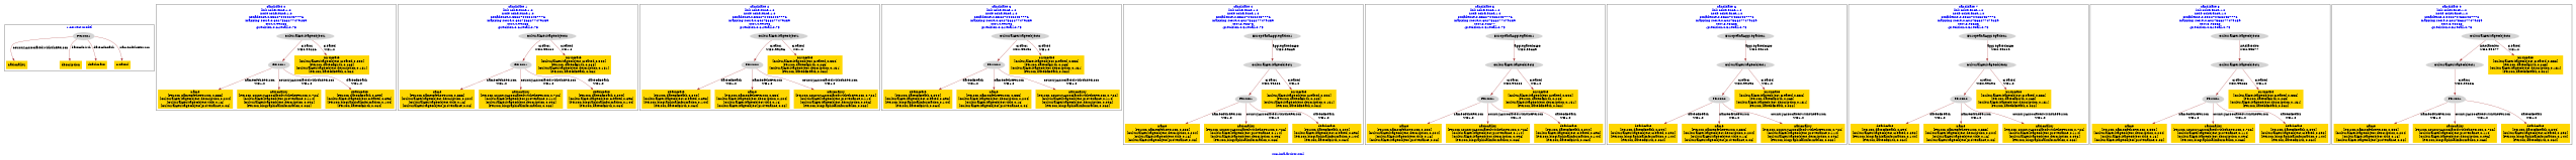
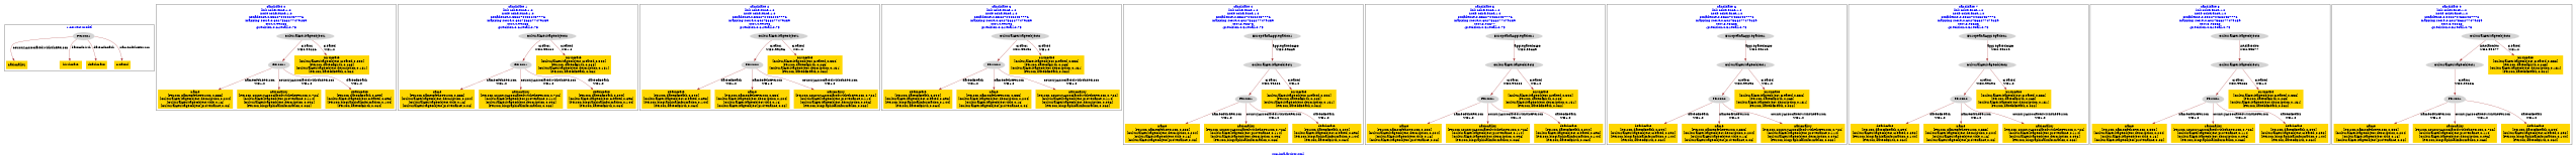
  digraph {
    fontcolor=blue
    label="s03-ima-artists.xml"
    remincross=true
    node [fillcolor=gold style=filled shape=plaintext]
    edge [color=brown fontcolor=black]
    n1 [color=white fillcolor=lightgray label=Person1 shape=""]
    n2 [label=nationality]
-   n3 [label=description]
+   n3 [label=birthDate]
    n4 [label=deathDate]
    n5 [label=created]
    n6 [color=white fillcolor=lightgray label=CulturalHeritageObject1 shape=""]
    n7 [color=white fillcolor=lightgray label=Person1 shape=""]
    n8 [label="name\n[Person,nameOfThePerson,0.555]\n[CulturalHeritageObject,description,0.204]\n[CulturalHeritageObject,title,0.16]\n[CulturalHeritageObject,provenance,0.08]"]
    n9 [label="nationality\n[Person,countryAssociatedWithThePerson,0.726]\n[CulturalHeritageObject,provenance,0.114]\n[CulturalHeritageObject,description,0.096]\n[Person,biographicalInformation,0.063]"]
    n10 [label="deathDate\n[Person,dateOfDeath,0.399]\n[CulturalHeritageObject,created,0.393]\n[Person,biographicalInformation,0.144]\n[Person,dateOfBirth,0.064]"]
    n11 [label="birthDate\n[CulturalHeritageObject,created,0.553]\n[Person,dateOfBirth,0.265]\n[CulturalHeritageObject,description,0.151]\n[Person,dateOfDeath,0.032]"]
    n12 [color=white fillcolor=lightgray label=CulturalHeritageObject2 shape=""]
    n13 [color=white fillcolor=lightgray label=Person1 shape=""]
    n14 [label="name\n[Person,nameOfThePerson,0.555]\n[CulturalHeritageObject,description,0.204]\n[CulturalHeritageObject,title,0.16]\n[CulturalHeritageObject,provenance,0.08]"]
    n15 [label="birthDate\n[CulturalHeritageObject,created,0.553]\n[Person,dateOfBirth,0.265]\n[CulturalHeritageObject,description,0.151]\n[Person,dateOfDeath,0.032]"]
    n16 [label="nationality\n[Person,countryAssociatedWithThePerson,0.726]\n[CulturalHeritageObject,provenance,0.114]\n[CulturalHeritageObject,description,0.096]\n[Person,biographicalInformation,0.063]"]
    n17 [label="deathDate\n[Person,dateOfDeath,0.399]\n[CulturalHeritageObject,created,0.393]\n[Person,biographicalInformation,0.144]\n[Person,dateOfBirth,0.064]"]
    n18 [color=white fillcolor=lightgray label=CulturalHeritageObject1 shape=""]
    n19 [color=white fillcolor=lightgray label=Person2 shape=""]
    n20 [label="deathDate\n[Person,dateOfDeath,0.399]\n[CulturalHeritageObject,created,0.393]\n[Person,biographicalInformation,0.144]\n[Person,dateOfBirth,0.064]"]
    n21 [label="name\n[Person,nameOfThePerson,0.555]\n[CulturalHeritageObject,description,0.204]\n[CulturalHeritageObject,title,0.16]\n[CulturalHeritageObject,provenance,0.08]"]
    n22 [label="nationality\n[Person,countryAssociatedWithThePerson,0.726]\n[CulturalHeritageObject,provenance,0.114]\n[CulturalHeritageObject,description,0.096]\n[Person,biographicalInformation,0.063]"]
    n23 [label="birthDate\n[CulturalHeritageObject,created,0.553]\n[Person,dateOfBirth,0.265]\n[CulturalHeritageObject,description,0.151]\n[Person,dateOfDeath,0.032]"]
    n24 [color=white fillcolor=lightgray label=CulturalHeritageObject2 shape=""]
    n25 [color=white fillcolor=lightgray label=Person2 shape=""]
    n26 [label="birthDate\n[CulturalHeritageObject,created,0.553]\n[Person,dateOfBirth,0.265]\n[CulturalHeritageObject,description,0.151]\n[Person,dateOfDeath,0.032]"]
    n27 [label="deathDate\n[Person,dateOfDeath,0.399]\n[CulturalHeritageObject,created,0.393]\n[Person,biographicalInformation,0.144]\n[Person,dateOfBirth,0.064]"]
    n28 [label="name\n[Person,nameOfThePerson,0.555]\n[CulturalHeritageObject,description,0.204]\n[CulturalHeritageObject,title,0.16]\n[CulturalHeritageObject,provenance,0.08]"]
    n29 [label="nationality\n[Person,countryAssociatedWithThePerson,0.726]\n[CulturalHeritageObject,provenance,0.114]\n[CulturalHeritageObject,description,0.096]\n[Person,biographicalInformation,0.063]"]
    n30 [color=white fillcolor=lightgray label=CulturalHeritageObject1 shape=""]
    n31 [color=white fillcolor=lightgray label=Person1 shape=""]
    n32 [color=white fillcolor=lightgray label=EuropeanaAggregation1 shape=""]
    n33 [label="name\n[Person,nameOfThePerson,0.555]\n[CulturalHeritageObject,description,0.204]\n[CulturalHeritageObject,title,0.16]\n[CulturalHeritageObject,provenance,0.08]"]
    n34 [label="nationality\n[Person,countryAssociatedWithThePerson,0.726]\n[CulturalHeritageObject,provenance,0.114]\n[CulturalHeritageObject,description,0.096]\n[Person,biographicalInformation,0.063]"]
    n35 [label="deathDate\n[Person,dateOfDeath,0.399]\n[CulturalHeritageObject,created,0.393]\n[Person,biographicalInformation,0.144]\n[Person,dateOfBirth,0.064]"]
    n36 [label="birthDate\n[CulturalHeritageObject,created,0.553]\n[Person,dateOfBirth,0.265]\n[CulturalHeritageObject,description,0.151]\n[Person,dateOfDeath,0.032]"]
    n37 [color=white fillcolor=lightgray label=CulturalHeritageObject2 shape=""]
    n38 [color=white fillcolor=lightgray label=Person1 shape=""]
    n39 [color=white fillcolor=lightgray label=EuropeanaAggregation1 shape=""]
    n40 [label="name\n[Person,nameOfThePerson,0.555]\n[CulturalHeritageObject,description,0.204]\n[CulturalHeritageObject,title,0.16]\n[CulturalHeritageObject,provenance,0.08]"]
    n41 [label="birthDate\n[CulturalHeritageObject,created,0.553]\n[Person,dateOfBirth,0.265]\n[CulturalHeritageObject,description,0.151]\n[Person,dateOfDeath,0.032]"]
    n42 [label="nationality\n[Person,countryAssociatedWithThePerson,0.726]\n[CulturalHeritageObject,provenance,0.114]\n[CulturalHeritageObject,description,0.096]\n[Person,biographicalInformation,0.063]"]
    n43 [label="deathDate\n[Person,dateOfDeath,0.399]\n[CulturalHeritageObject,created,0.393]\n[Person,biographicalInformation,0.144]\n[Person,dateOfBirth,0.064]"]
    n44 [color=white fillcolor=lightgray label=CulturalHeritageObject1 shape=""]
    n45 [color=white fillcolor=lightgray label=Person2 shape=""]
    n46 [color=white fillcolor=lightgray label=EuropeanaAggregation1 shape=""]
    n47 [label="deathDate\n[Person,dateOfDeath,0.399]\n[CulturalHeritageObject,created,0.393]\n[Person,biographicalInformation,0.144]\n[Person,dateOfBirth,0.064]"]
    n48 [label="name\n[Person,nameOfThePerson,0.555]\n[CulturalHeritageObject,description,0.204]\n[CulturalHeritageObject,title,0.16]\n[CulturalHeritageObject,provenance,0.08]"]
    n49 [label="nationality\n[Person,countryAssociatedWithThePerson,0.726]\n[CulturalHeritageObject,provenance,0.114]\n[CulturalHeritageObject,description,0.096]\n[Person,biographicalInformation,0.063]"]
    n50 [label="birthDate\n[CulturalHeritageObject,created,0.553]\n[Person,dateOfBirth,0.265]\n[CulturalHeritageObject,description,0.151]\n[Person,dateOfDeath,0.032]"]
    n51 [color=white fillcolor=lightgray label=CulturalHeritageObject2 shape=""]
    n52 [color=white fillcolor=lightgray label=Person2 shape=""]
    n53 [color=white fillcolor=lightgray label=EuropeanaAggregation1 shape=""]
    n54 [label="birthDate\n[CulturalHeritageObject,created,0.553]\n[Person,dateOfBirth,0.265]\n[CulturalHeritageObject,description,0.151]\n[Person,dateOfDeath,0.032]"]
    n55 [label="deathDate\n[Person,dateOfDeath,0.399]\n[CulturalHeritageObject,created,0.393]\n[Person,biographicalInformation,0.144]\n[Person,dateOfBirth,0.064]"]
    n56 [label="name\n[Person,nameOfThePerson,0.555]\n[CulturalHeritageObject,description,0.204]\n[CulturalHeritageObject,title,0.16]\n[CulturalHeritageObject,provenance,0.08]"]
    n57 [label="nationality\n[Person,countryAssociatedWithThePerson,0.726]\n[CulturalHeritageObject,provenance,0.114]\n[CulturalHeritageObject,description,0.096]\n[Person,biographicalInformation,0.063]"]
    n58 [color=white fillcolor=lightgray label=CulturalHeritageObject1 shape=""]
    n59 [color=white fillcolor=lightgray label=Person1 shape=""]
    n60 [color=white fillcolor=lightgray label=CulturalHeritageObject2 shape=""]
    n61 [label="name\n[Person,nameOfThePerson,0.555]\n[CulturalHeritageObject,description,0.204]\n[CulturalHeritageObject,title,0.16]\n[CulturalHeritageObject,provenance,0.08]"]
    n62 [label="nationality\n[Person,countryAssociatedWithThePerson,0.726]\n[CulturalHeritageObject,provenance,0.114]\n[CulturalHeritageObject,description,0.096]\n[Person,biographicalInformation,0.063]"]
    n63 [label="deathDate\n[Person,dateOfDeath,0.399]\n[CulturalHeritageObject,created,0.393]\n[Person,biographicalInformation,0.144]\n[Person,dateOfBirth,0.064]"]
    n64 [label="birthDate\n[CulturalHeritageObject,created,0.553]\n[Person,dateOfBirth,0.265]\n[CulturalHeritageObject,description,0.151]\n[Person,dateOfDeath,0.032]"]
    n65 [color=white fillcolor=lightgray label=CulturalHeritageObject1 shape=""]
    n66 [color=white fillcolor=lightgray label=Person1 shape=""]
    n67 [color=white fillcolor=lightgray label=CulturalHeritageObject2 shape=""]
    n68 [label="name\n[Person,nameOfThePerson,0.555]\n[CulturalHeritageObject,description,0.204]\n[CulturalHeritageObject,title,0.16]\n[CulturalHeritageObject,provenance,0.08]"]
    n69 [label="birthDate\n[CulturalHeritageObject,created,0.553]\n[Person,dateOfBirth,0.265]\n[CulturalHeritageObject,description,0.151]\n[Person,dateOfDeath,0.032]"]
    n70 [label="nationality\n[Person,countryAssociatedWithThePerson,0.726]\n[CulturalHeritageObject,provenance,0.114]\n[CulturalHeritageObject,description,0.096]\n[Person,biographicalInformation,0.063]"]
    n71 [label="deathDate\n[Person,dateOfDeath,0.399]\n[CulturalHeritageObject,created,0.393]\n[Person,biographicalInformation,0.144]\n[Person,dateOfBirth,0.064]"]
    subgraph cluster_1 {
      label="1-correct model"
      n1
      n2
      n3
      n4
      n5
    }
    subgraph cluster_2 {
      label="candidate 0\nlink coherence:1.0\nnode coherence:1.0\nconfidence:0.5582704832437776\nmapping score:0.6027568277479259\ncost:4.99286\n-precision:0.6-recall:0.75"
      n6
      n7
      n8
      n9
      n10
      n11
    }
    subgraph cluster_3 {
      label="candidate 1\nlink coherence:1.0\nnode coherence:1.0\nconfidence:0.5582704832437776\nmapping score:0.6027568277479259\ncost:4.99288\n-precision:0.6-recall:0.75"
      n12
      n13
      n14
      n15
      n16
      n17
    }
    subgraph cluster_4 {
      label="candidate 2\nlink coherence:1.0\nnode coherence:1.0\nconfidence:0.5582704832437776\nmapping score:0.6027568277479259\ncost:4.99296\n-precision:0.6-recall:0.75"
      n18
      n19
      n20
      n21
      n22
      n23
    }
    subgraph cluster_5 {
      label="candidate 3\nlink coherence:1.0\nnode coherence:1.0\nconfidence:0.5582704832437776\nmapping score:0.6027568277479259\ncost:4.99296\n-precision:0.6-recall:0.75"
      n24
      n25
      n26
      n27
      n28
      n29
    }
    subgraph cluster_6 {
      label="candidate 4\nlink coherence:1.0\nnode coherence:1.0\nconfidence:0.5582704832437776\nmapping score:0.6027568277479259\ncost:5.98675\n-precision:0.5-recall:0.75"
      n30
      n31
      n32
      n33
      n34
      n35
      n36
    }
    subgraph cluster_7 {
      label="candidate 5\nlink coherence:1.0\nnode coherence:1.0\nconfidence:0.5582704832437776\nmapping score:0.6027568277479259\ncost:5.98677\n-precision:0.5-recall:0.75"
      n37
      n38
      n39
      n40
      n41
      n42
      n43
    }
    subgraph cluster_8 {
      label="candidate 6\nlink coherence:1.0\nnode coherence:1.0\nconfidence:0.5582704832437776\nmapping score:0.6027568277479259\ncost:5.98685\n-precision:0.5-recall:0.75"
      n44
      n45
      n46
      n47
      n48
      n49
      n50
    }
    subgraph cluster_9 {
      label="candidate 7\nlink coherence:1.0\nnode coherence:1.0\nconfidence:0.5582704832437776\nmapping score:0.6027568277479259\ncost:5.98685\n-precision:0.5-recall:0.75"
      n51
      n52
      n53
      n54
      n55
      n56
      n57
    }
    subgraph cluster_10 {
      label="candidate 8\nlink coherence:1.0\nnode coherence:1.0\nconfidence:0.5582704832437776\nmapping score:0.6027568277479259\ncost:5.98863\n-precision:0.5-recall:0.75"
      n58
      n59
      n60
      n61
      n62
      n63
      n64
    }
    subgraph cluster_11 {
      label="candidate 9\nlink coherence:1.0\nnode coherence:1.0\nconfidence:0.5582704832437776\nmapping score:0.6027568277479259\ncost:5.98863\n-precision:0.5-recall:0.75"
      n65
      n66
      n67
      n68
      n69
      n70
      n71
    }
    n1 -> n2 [label=countryAssociatedWithThePerson]
    n1 -> n3 [label=dateOfBirth]
    n1 -> n4 [label=dateOfDeath]
    n1 -> n5 [label=nameOfThePerson]
    n6 -> n7 [label="creator\nw=0.99286"]
    n6 -> n11 [label="created\nw=1.0"]
    n7 -> n8 [label="nameOfThePerson\nw=1.0"]
    n7 -> n9 [label="countryAssociatedWithThePerson\nw=1.0"]
    n7 -> n10 [label="dateOfDeath\nw=1.0"]
    n12 -> n13 [label="creator\nw=0.99288"]
    n12 -> n15 [label="created\nw=1.0"]
    n13 -> n14 [label="nameOfThePerson\nw=1.0"]
    n13 -> n16 [label="countryAssociatedWithThePerson\nw=1.0"]
    n13 -> n17 [label="dateOfDeath\nw=1.0"]
    n18 -> n19 [label="creator\nw=0.99296"]
    n18 -> n23 [label="created\nw=1.0"]
    n19 -> n20 [label="dateOfDeath\nw=1.0"]
    n19 -> n21 [label="nameOfThePerson\nw=1.0"]
    n19 -> n22 [label="countryAssociatedWithThePerson\nw=1.0"]
    n24 -> n25 [label="creator\nw=0.99296"]
    n24 -> n26 [label="created\nw=1.0"]
    n25 -> n27 [label="dateOfDeath\nw=1.0"]
    n25 -> n28 [label="nameOfThePerson\nw=1.0"]
    n25 -> n29 [label="countryAssociatedWithThePerson\nw=1.0"]
    n30 -> n31 [label="creator\nw=0.99286"]
    n30 -> n36 [label="created\nw=1.0"]
    n31 -> n33 [label="nameOfThePerson\nw=1.0"]
    n31 -> n34 [label="countryAssociatedWithThePerson\nw=1.0"]
    n31 -> n35 [label="dateOfDeath\nw=1.0"]
    n32 -> n30 [label="aggregatedCHO\nw=0.99389"]
    n37 -> n38 [label="creator\nw=0.99288"]
    n37 -> n41 [label="created\nw=1.0"]
    n38 -> n40 [label="nameOfThePerson\nw=1.0"]
    n38 -> n42 [label="countryAssociatedWithThePerson\nw=1.0"]
    n38 -> n43 [label="dateOfDeath\nw=1.0"]
    n39 -> n37 [label="aggregatedCHO\nw=0.99389"]
    n44 -> n45 [label="creator\nw=0.99296"]
    n44 -> n50 [label="created\nw=1.0"]
    n45 -> n47 [label="dateOfDeath\nw=1.0"]
    n45 -> n48 [label="nameOfThePerson\nw=1.0"]
    n45 -> n49 [label="countryAssociatedWithThePerson\nw=1.0"]
    n46 -> n44 [label="aggregatedCHO\nw=0.99389"]
    n51 -> n52 [label="creator\nw=0.99296"]
    n51 -> n54 [label="created\nw=1.0"]
    n52 -> n55 [label="dateOfDeath\nw=1.0"]
    n52 -> n56 [label="nameOfThePerson\nw=1.0"]
    n52 -> n57 [label="countryAssociatedWithThePerson\nw=1.0"]
    n53 -> n51 [label="aggregatedCHO\nw=0.99389"]
    n58 -> n59 [label="creator\nw=0.99286"]
    n58 -> n64 [label="created\nw=1.0"]
    n59 -> n61 [label="nameOfThePerson\nw=1.0"]
    n59 -> n62 [label="countryAssociatedWithThePerson\nw=1.0"]
    n59 -> n63 [label="dateOfDeath\nw=1.0"]
    n60 -> n58 [label="isRelatedTo\nw=0.99577"]
    n65 -> n66 [label="creator\nw=0.99286"]
    n66 -> n68 [label="nameOfThePerson\nw=1.0"]
    n66 -> n70 [label="countryAssociatedWithThePerson\nw=1.0"]
    n66 -> n71 [label="dateOfDeath\nw=1.0"]
    n67 -> n65 [label="isRelatedTo\nw=0.99577"]
    n67 -> n69 [label="created\nw=1.0"]
  }
